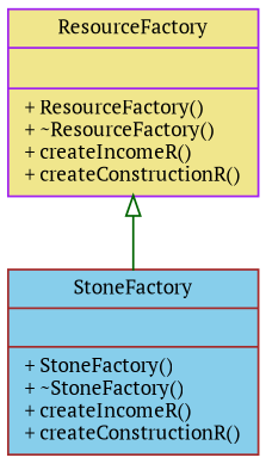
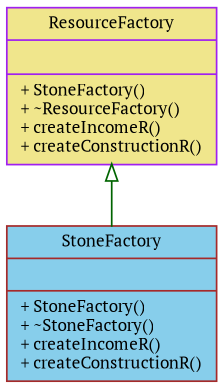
  digraph {
    fontname="PT Serif"
    node [fontname="PT Serif" fontsize=10 shape=record style=filled]
    n1 [color=brown fillcolor=skyblue fontcolor=black height=0.2 label="{StoneFactory\n||+ StoneFactory()\l+ ~StoneFactory()\l+ createIncomeR()\l+ createConstructionR()\l}" width=0.4]
-   n2 [color=purple fillcolor=khaki height=0.2 label="{ResourceFactory\n||+ ResourceFactory()\l+ ~ResourceFactory()\l+ createIncomeR()\l+ createConstructionR()\l}" width=0.4]
+   n2 [color=purple fillcolor=khaki height=0.2 label="{ResourceFactory\n||+ StoneFactory()\l+ ~ResourceFactory()\l+ createIncomeR()\l+ createConstructionR()\l}" width=0.4]
    n2 -> n1 [arrowtail=onormal color=darkgreen dir=back fontname="PT Serif" fontsize=10 labelfontname=Helvetica labelfontsize=10 style=solid]
  }
